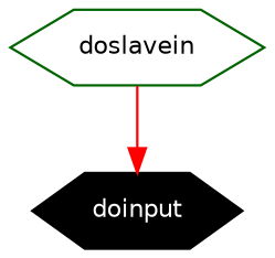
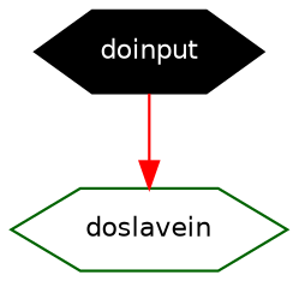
  digraph {
    rankdir=TB
    node [fontname=Helvetica fontsize=10 shape=hexagon]
    n1 [color=black fillcolor=black fontcolor=white height=0.2 label=doinput style=filled width=0.4]
    n2 [color=darkgreen height=0.2 label=doslavein width=0.4]
-   n2 -> n1 [color=red fontname=Helvetica fontsize=10 labelfontname=Helvetica labelfontsize=10 style=solid]
+   n1 -> n2 [color=red fontname=Helvetica fontsize=10 labelfontname=Helvetica labelfontsize=10 style=solid]
  }
